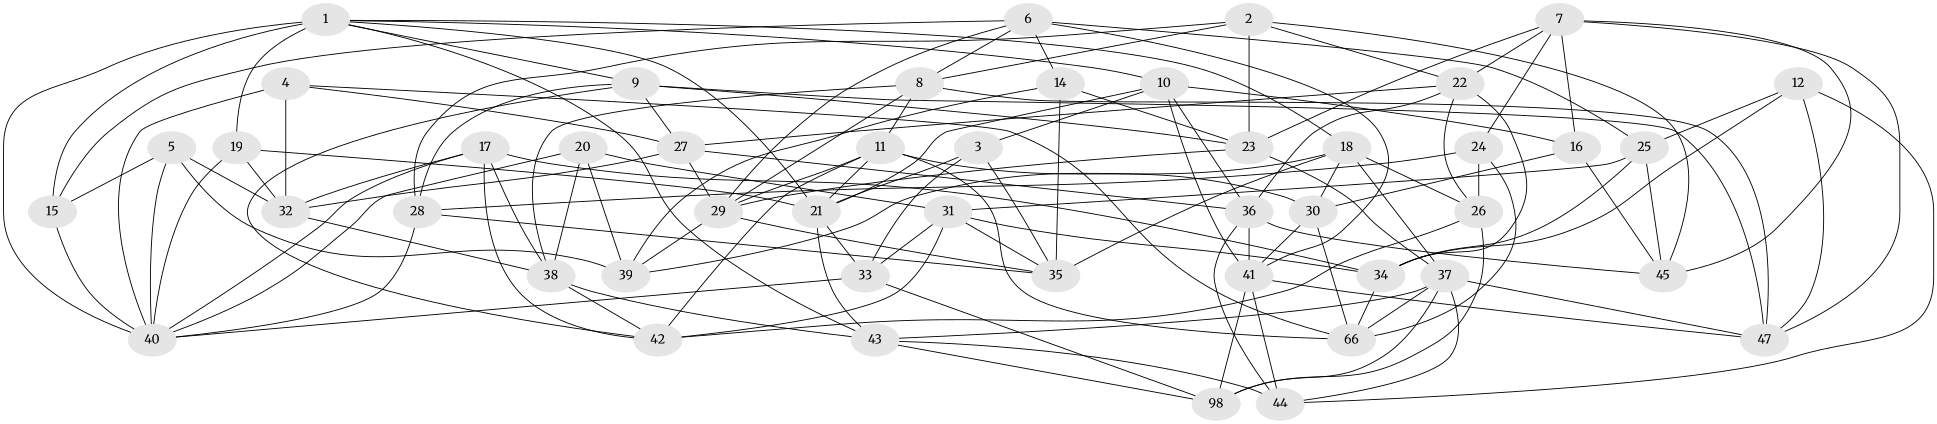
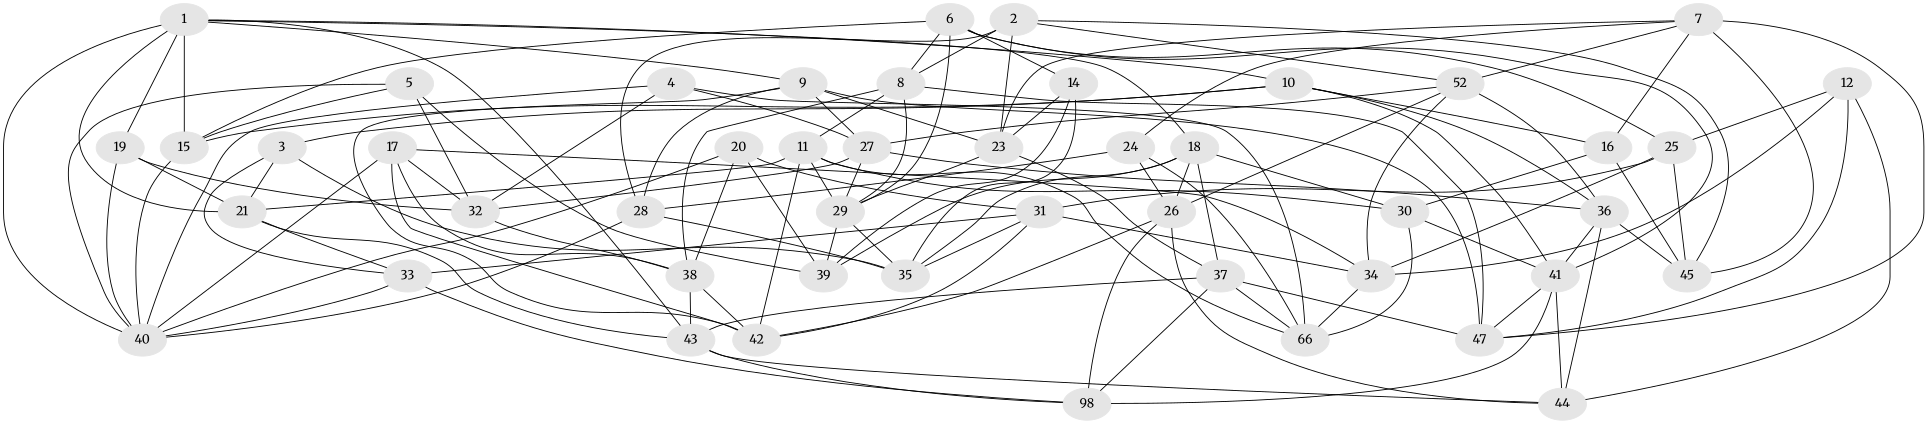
  graph {
    fontname=Merriweather
    node [color=gray90 fontname=Merriweather style=filled]
    edge [fontname=Merriweather weight=1.0]
    1
    9
    10
    15
    18
    19
    21
    40
    43
    23
    28
    27
    47
    42
    3
    41
    16
    36
    30
    35
    39
    26
    37
    32
    33
    44
    n27 [label=98]
    2
    8
-   22
+   22 [label=52]
    45
    29
    11
    38
    34
    n36 [label=66]
    4
    5
    6
    14
    25
    31
    7
    24
    17
    20
    12
    1 -- 9
    1 -- 10
    1 -- 15 [weight=2.0]
    1 -- 18
    1 -- 19
    1 -- 21
    1 -- 40 [weight=2.0]
    1 -- 43
    9 -- 23
    9 -- 28
    9 -- 27
    9 -- 47
    9 -- 42
-   10 -- 21
+   10 -- 15
    10 -- 3
    10 -- 41
    10 -- 16
    10 -- 36
    15 -- 40
    18 -- 30
    18 -- 35
    18 -- 39
    18 -- 26
    18 -- 37
    19 -- 21
    19 -- 40
    19 -- 32
    21 -- 43
    21 -- 33
    43 -- 44
    43 -- n27
    23 -- 37
    23 -- 29
    28 -- 40
    28 -- 35
    27 -- 36
    27 -- 32
    27 -- 29
    3 -- 21
    3 -- 35
    3 -- 33 [weight=2.0]
    41 -- 47
    41 -- 44 [weight=2.0]
    41 -- n27 [weight=2.0]
    16 -- 30
    16 -- 45
    36 -- 41
    36 -- 44
    36 -- 45
    30 -- 41
    30 -- n36
    26 -- 42
-   37 -- 44
+   26 -- 44
    26 -- n27
    37 -- 43
    37 -- 47
    37 -- n27
    37 -- n36
    32 -- 38
    33 -- 40
    33 -- n27
    2 -- 23
    2 -- 28
    2 -- 8
    2 -- 22
    2 -- 45
    8 -- 47
    8 -- 29
    8 -- 11
    8 -- 38
    22 -- 27
    22 -- 36
    22 -- 26
    22 -- 34
    29 -- 35
    29 -- 39
    11 -- 21
    11 -- 42
    11 -- 30
    11 -- 29
    11 -- n36
    38 -- 43
    38 -- 42
    34 -- n36
    4 -- 40
    4 -- 27
    4 -- 32
    4 -- n36
    5 -- 15
    5 -- 40
    5 -- 39
    5 -- 32
    6 -- 15
    6 -- 41
    6 -- 8
    6 -- 29
    6 -- 14
    6 -- 25
    14 -- 23
    14 -- 35
    14 -- 39
    25 -- 45 [weight=2.0]
    25 -- 34
    25 -- 31
    31 -- 42
    31 -- 35
    31 -- 33
    31 -- 34
    7 -- 23
    7 -- 47
    7 -- 16
    7 -- 22
    7 -- 45
    7 -- 24
    24 -- 28 [weight=2.0]
    24 -- 26
    24 -- n36
    17 -- 40
    17 -- 42
    17 -- 32
    17 -- 38
    17 -- 34
    20 -- 40
    20 -- 39 [weight=2.0]
    20 -- 38
    20 -- 31
    12 -- 47
    12 -- 44
    12 -- 34
    12 -- 25
  }
